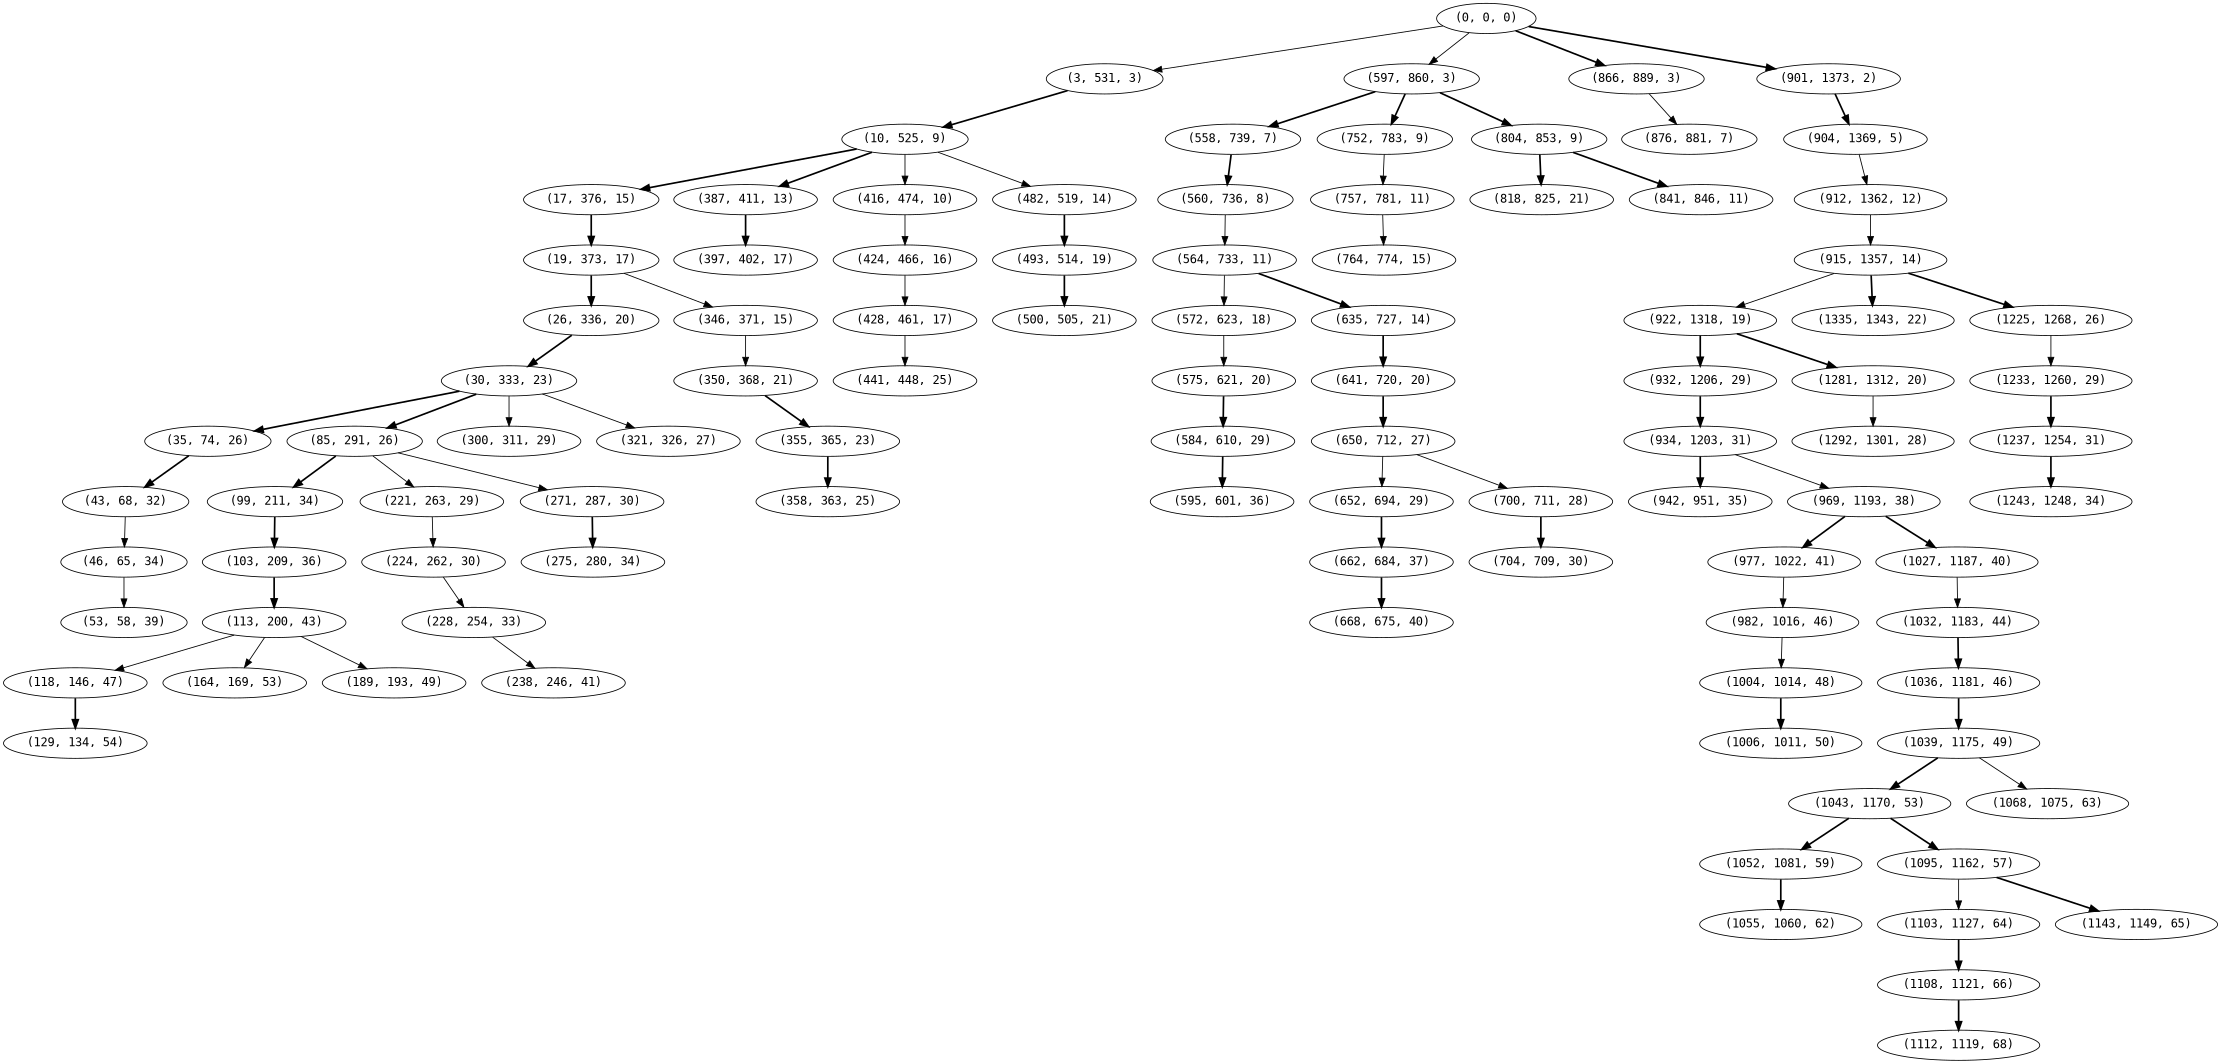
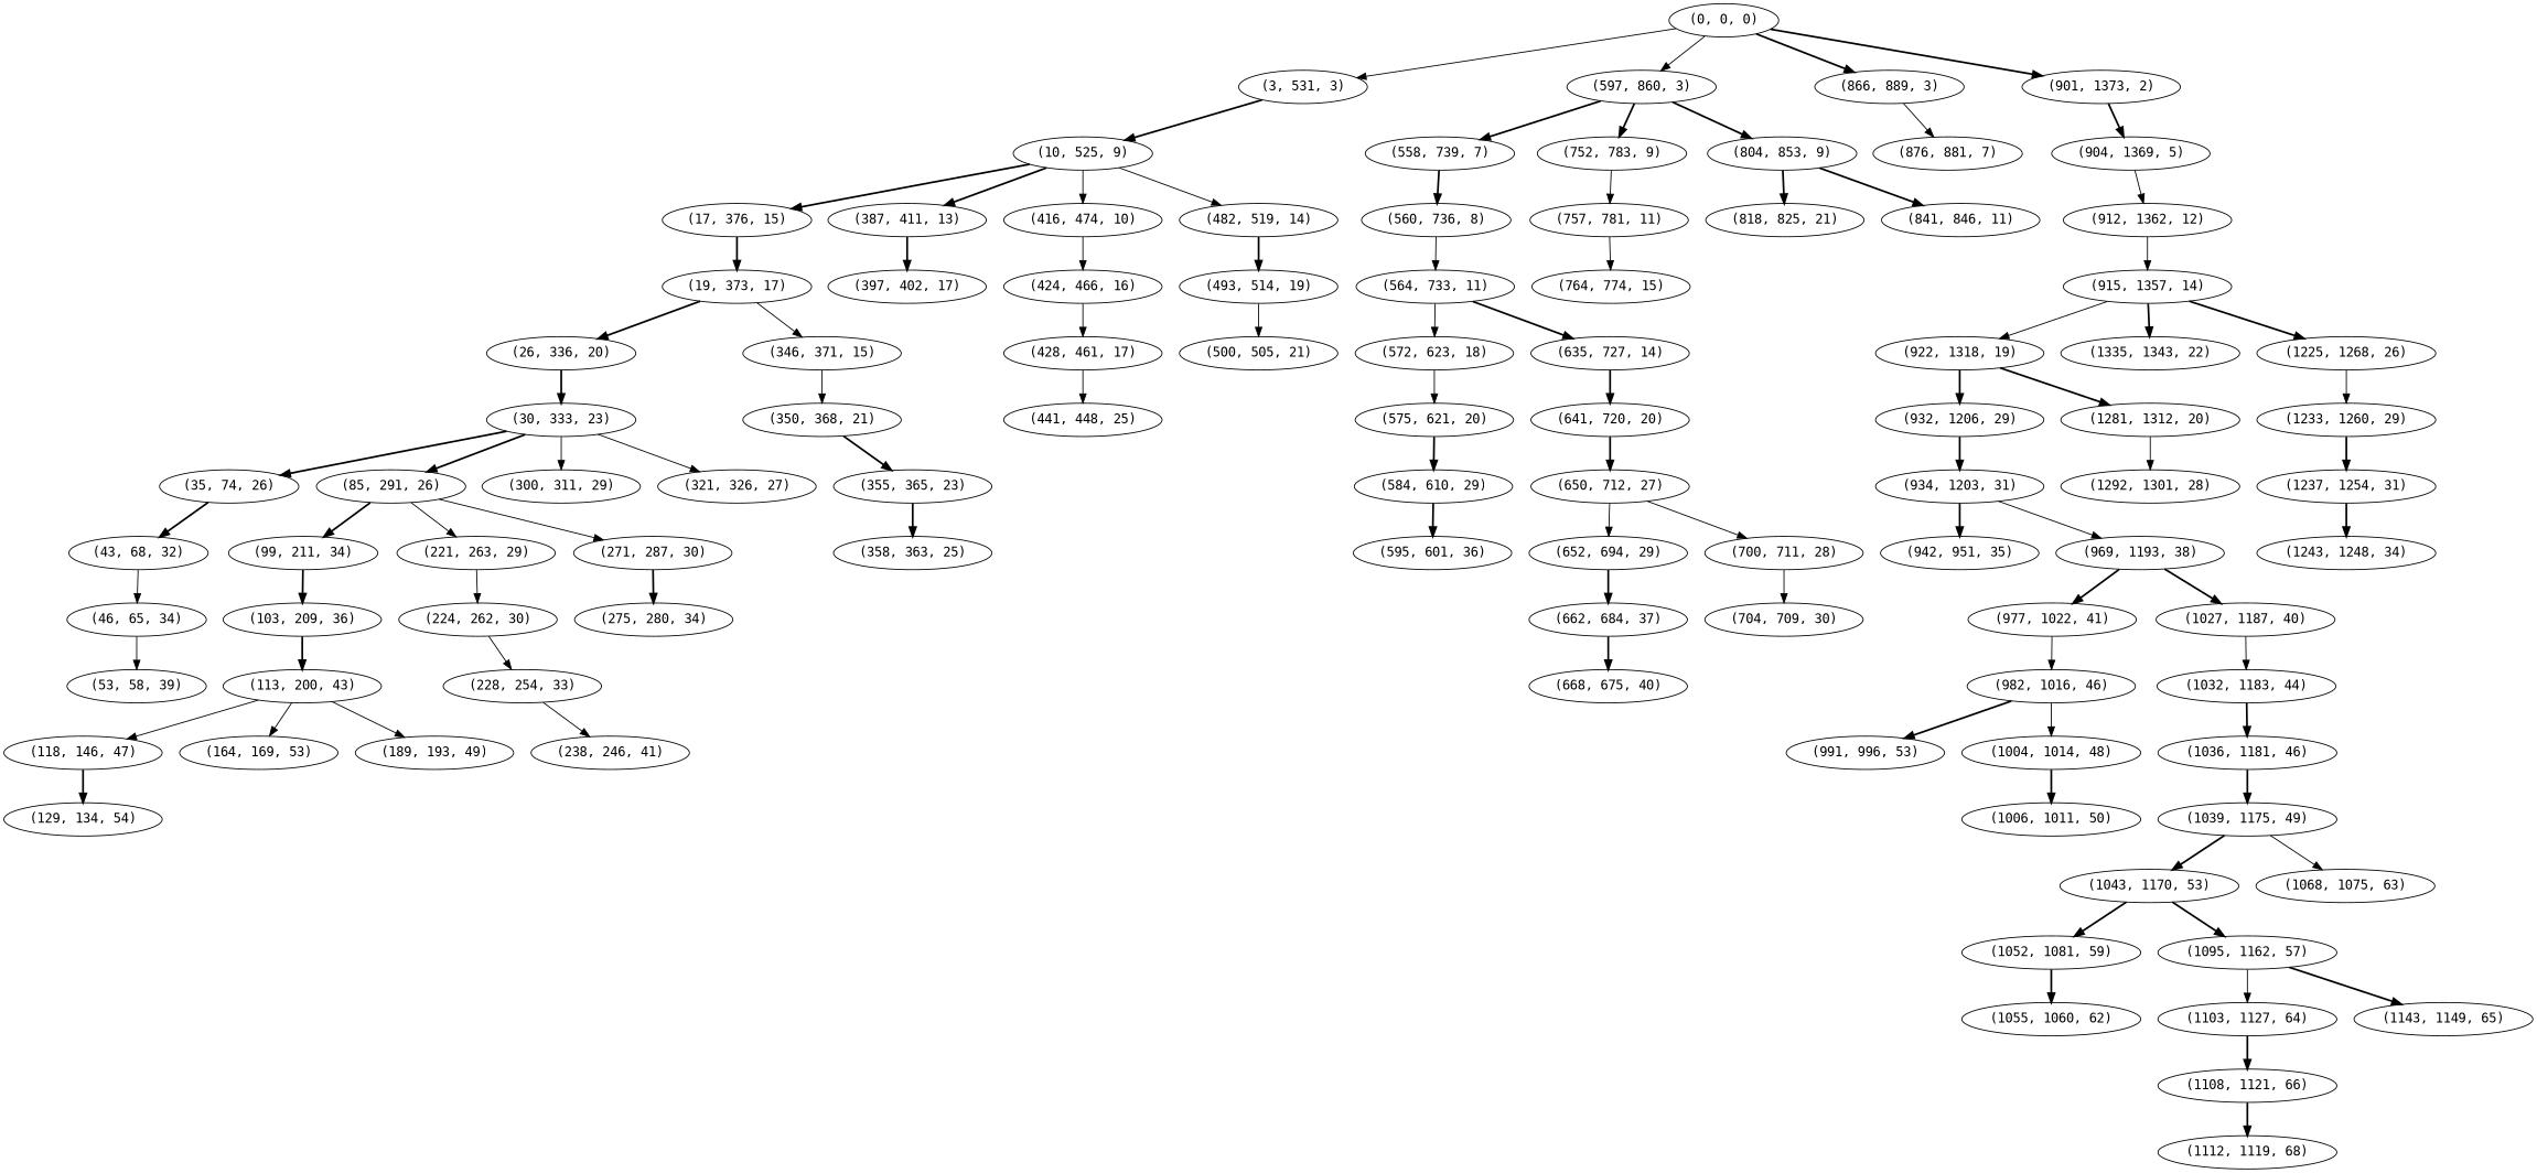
  digraph {
    fontname="DejaVu Sans Mono"
    node [fontname="DejaVu Sans Mono"]
    edge [fontname="DejaVu Sans Mono" style=bold]
    "(0, 0, 0)"
    "(3, 531, 3)"
    n3 [label="(597, 860, 3)"]
    "(866, 889, 3)"
    "(901, 1373, 2)"
    "(10, 525, 9)"
    "(558, 739, 7)"
    "(752, 783, 9)"
    "(804, 853, 9)"
    "(876, 881, 7)"
    "(904, 1369, 5)"
    "(17, 376, 15)"
    "(387, 411, 13)"
    "(416, 474, 10)"
    "(482, 519, 14)"
    "(19, 373, 17)"
    "(397, 402, 17)"
    "(424, 466, 16)"
    "(493, 514, 19)"
    "(26, 336, 20)"
    n21 [label="(346, 371, 15)"]
    "(30, 333, 23)"
    "(350, 368, 21)"
    "(35, 74, 26)"
    "(85, 291, 26)"
    "(300, 311, 29)"
    "(321, 326, 27)"
    "(43, 68, 32)"
    "(99, 211, 34)"
    "(221, 263, 29)"
    "(271, 287, 30)"
    "(46, 65, 34)"
    "(53, 58, 39)"
    "(103, 209, 36)"
    "(224, 262, 30)"
    "(275, 280, 34)"
    "(113, 200, 43)"
    "(118, 146, 47)"
    "(164, 169, 53)"
    "(189, 193, 49)"
    "(129, 134, 54)"
    "(228, 254, 33)"
    "(238, 246, 41)"
    "(355, 365, 23)"
    "(358, 363, 25)"
    "(428, 461, 17)"
    "(441, 448, 25)"
    "(500, 505, 21)"
    "(560, 736, 8)"
    "(757, 781, 11)"
    "(818, 825, 21)"
    "(841, 846, 11)"
    "(564, 733, 11)"
    "(572, 623, 18)"
    "(635, 727, 14)"
    "(575, 621, 20)"
    "(641, 720, 20)"
    "(584, 610, 29)"
    "(595, 601, 36)"
    "(650, 712, 27)"
    "(652, 694, 29)"
    "(700, 711, 28)"
    "(662, 684, 37)"
    "(704, 709, 30)"
    "(668, 675, 40)"
    "(764, 774, 15)"
    "(912, 1362, 12)"
    "(915, 1357, 14)"
    "(922, 1318, 19)"
    "(1335, 1343, 22)"
    "(1225, 1268, 26)"
    "(932, 1206, 29)"
    "(1281, 1312, 20)"
    "(934, 1203, 31)"
    "(1233, 1260, 29)"
    "(1292, 1301, 28)"
    "(942, 951, 35)"
    "(969, 1193, 38)"
    "(977, 1022, 41)"
    "(1027, 1187, 40)"
    "(982, 1016, 46)"
    "(1032, 1183, 44)"
+   "(991, 996, 53)"
    "(1004, 1014, 48)"
    "(1006, 1011, 50)"
    "(1036, 1181, 46)"
    "(1039, 1175, 49)"
    "(1043, 1170, 53)"
    "(1068, 1075, 63)"
    "(1052, 1081, 59)"
    "(1095, 1162, 57)"
    "(1055, 1060, 62)"
    "(1103, 1127, 64)"
    "(1143, 1149, 65)"
    "(1108, 1121, 66)"
    "(1112, 1119, 68)"
    "(1237, 1254, 31)"
    "(1243, 1248, 34)"
    "(0, 0, 0)" -> "(3, 531, 3)" [style=solid]
    "(0, 0, 0)" -> n3 [style=solid]
    "(0, 0, 0)" -> "(866, 889, 3)"
    "(0, 0, 0)" -> "(901, 1373, 2)"
    "(3, 531, 3)" -> "(10, 525, 9)"
    n3 -> "(558, 739, 7)"
    n3 -> "(752, 783, 9)"
    n3 -> "(804, 853, 9)"
    "(866, 889, 3)" -> "(876, 881, 7)" [style=solid]
    "(901, 1373, 2)" -> "(904, 1369, 5)"
    "(10, 525, 9)" -> "(17, 376, 15)"
    "(10, 525, 9)" -> "(387, 411, 13)"
    "(10, 525, 9)" -> "(416, 474, 10)" [style=solid]
    "(10, 525, 9)" -> "(482, 519, 14)" [style=solid]
    "(558, 739, 7)" -> "(560, 736, 8)"
    "(752, 783, 9)" -> "(757, 781, 11)" [style=solid]
    "(804, 853, 9)" -> "(818, 825, 21)"
    "(804, 853, 9)" -> "(841, 846, 11)"
    "(904, 1369, 5)" -> "(912, 1362, 12)" [style=solid]
    "(17, 376, 15)" -> "(19, 373, 17)"
    "(387, 411, 13)" -> "(397, 402, 17)"
    "(416, 474, 10)" -> "(424, 466, 16)" [style=solid]
    "(482, 519, 14)" -> "(493, 514, 19)"
    "(19, 373, 17)" -> "(26, 336, 20)"
    "(19, 373, 17)" -> n21 [style=solid]
    "(424, 466, 16)" -> "(428, 461, 17)" [style=solid]
-   "(493, 514, 19)" -> "(500, 505, 21)"
+   "(493, 514, 19)" -> "(500, 505, 21)" [style=solid]
    "(26, 336, 20)" -> "(30, 333, 23)"
    n21 -> "(350, 368, 21)" [style=solid]
    "(30, 333, 23)" -> "(35, 74, 26)"
    "(30, 333, 23)" -> "(85, 291, 26)"
    "(30, 333, 23)" -> "(300, 311, 29)" [style=solid]
    "(30, 333, 23)" -> "(321, 326, 27)" [style=solid]
    "(350, 368, 21)" -> "(355, 365, 23)"
    "(35, 74, 26)" -> "(43, 68, 32)"
    "(85, 291, 26)" -> "(99, 211, 34)"
    "(85, 291, 26)" -> "(221, 263, 29)" [style=solid]
    "(85, 291, 26)" -> "(271, 287, 30)" [style=solid]
    "(43, 68, 32)" -> "(46, 65, 34)" [style=solid]
    "(99, 211, 34)" -> "(103, 209, 36)"
    "(221, 263, 29)" -> "(224, 262, 30)" [style=solid]
    "(271, 287, 30)" -> "(275, 280, 34)"
    "(46, 65, 34)" -> "(53, 58, 39)" [style=solid]
    "(103, 209, 36)" -> "(113, 200, 43)"
    "(224, 262, 30)" -> "(228, 254, 33)" [style=solid]
    "(113, 200, 43)" -> "(118, 146, 47)" [style=solid]
    "(113, 200, 43)" -> "(164, 169, 53)" [style=solid]
    "(113, 200, 43)" -> "(189, 193, 49)" [style=solid]
    "(118, 146, 47)" -> "(129, 134, 54)"
    "(228, 254, 33)" -> "(238, 246, 41)" [style=solid]
    "(355, 365, 23)" -> "(358, 363, 25)"
    "(428, 461, 17)" -> "(441, 448, 25)" [style=solid]
    "(560, 736, 8)" -> "(564, 733, 11)" [style=solid]
    "(757, 781, 11)" -> "(764, 774, 15)" [style=solid]
    "(564, 733, 11)" -> "(572, 623, 18)" [style=solid]
    "(564, 733, 11)" -> "(635, 727, 14)"
    "(572, 623, 18)" -> "(575, 621, 20)" [style=solid]
    "(635, 727, 14)" -> "(641, 720, 20)"
    "(575, 621, 20)" -> "(584, 610, 29)"
    "(641, 720, 20)" -> "(650, 712, 27)"
    "(584, 610, 29)" -> "(595, 601, 36)"
    "(650, 712, 27)" -> "(652, 694, 29)" [style=solid]
    "(650, 712, 27)" -> "(700, 711, 28)" [style=solid]
    "(652, 694, 29)" -> "(662, 684, 37)"
-   "(700, 711, 28)" -> "(704, 709, 30)"
+   "(700, 711, 28)" -> "(704, 709, 30)" [style=solid]
    "(662, 684, 37)" -> "(668, 675, 40)"
    "(912, 1362, 12)" -> "(915, 1357, 14)" [style=solid]
    "(915, 1357, 14)" -> "(922, 1318, 19)" [style=solid]
    "(915, 1357, 14)" -> "(1335, 1343, 22)"
    "(915, 1357, 14)" -> "(1225, 1268, 26)"
    "(922, 1318, 19)" -> "(932, 1206, 29)"
    "(922, 1318, 19)" -> "(1281, 1312, 20)"
    "(1225, 1268, 26)" -> "(1233, 1260, 29)" [style=solid]
    "(932, 1206, 29)" -> "(934, 1203, 31)"
    "(1281, 1312, 20)" -> "(1292, 1301, 28)" [style=solid]
    "(934, 1203, 31)" -> "(942, 951, 35)"
    "(934, 1203, 31)" -> "(969, 1193, 38)" [style=solid]
    "(1233, 1260, 29)" -> "(1237, 1254, 31)"
    "(969, 1193, 38)" -> "(977, 1022, 41)"
    "(969, 1193, 38)" -> "(1027, 1187, 40)"
    "(977, 1022, 41)" -> "(982, 1016, 46)" [style=solid]
    "(1027, 1187, 40)" -> "(1032, 1183, 44)" [style=solid]
+   "(982, 1016, 46)" -> "(991, 996, 53)"
    "(982, 1016, 46)" -> "(1004, 1014, 48)" [style=solid]
    "(1032, 1183, 44)" -> "(1036, 1181, 46)"
    "(1004, 1014, 48)" -> "(1006, 1011, 50)"
    "(1036, 1181, 46)" -> "(1039, 1175, 49)"
    "(1039, 1175, 49)" -> "(1043, 1170, 53)"
    "(1039, 1175, 49)" -> "(1068, 1075, 63)" [style=solid]
    "(1043, 1170, 53)" -> "(1052, 1081, 59)"
    "(1043, 1170, 53)" -> "(1095, 1162, 57)"
    "(1052, 1081, 59)" -> "(1055, 1060, 62)"
    "(1095, 1162, 57)" -> "(1103, 1127, 64)" [style=solid]
    "(1095, 1162, 57)" -> "(1143, 1149, 65)"
    "(1103, 1127, 64)" -> "(1108, 1121, 66)"
    "(1108, 1121, 66)" -> "(1112, 1119, 68)"
    "(1237, 1254, 31)" -> "(1243, 1248, 34)"
  }
